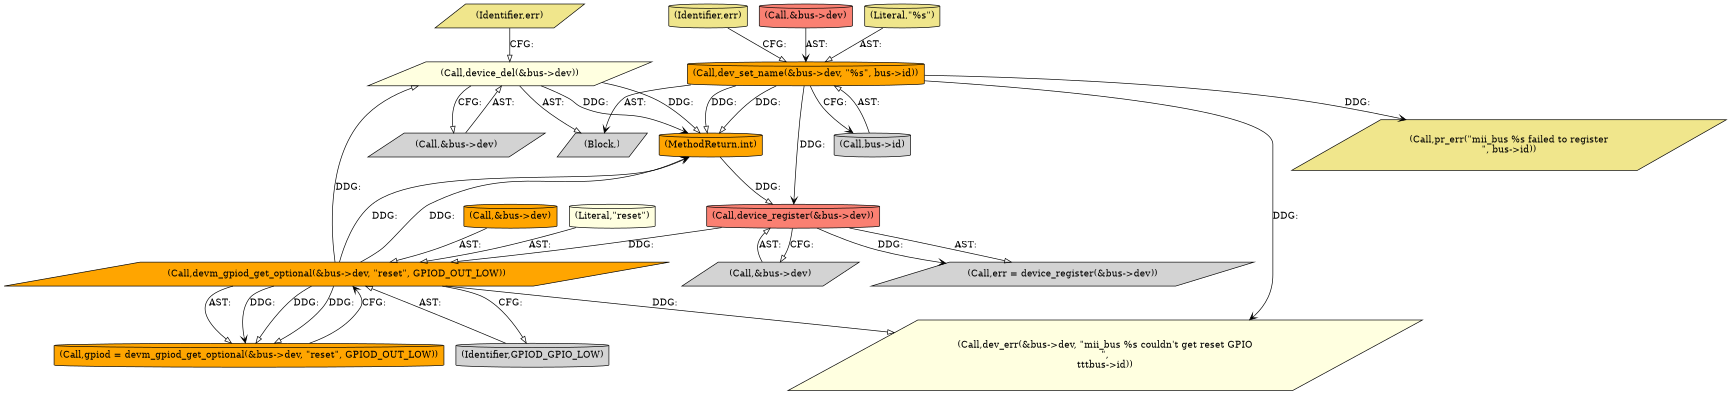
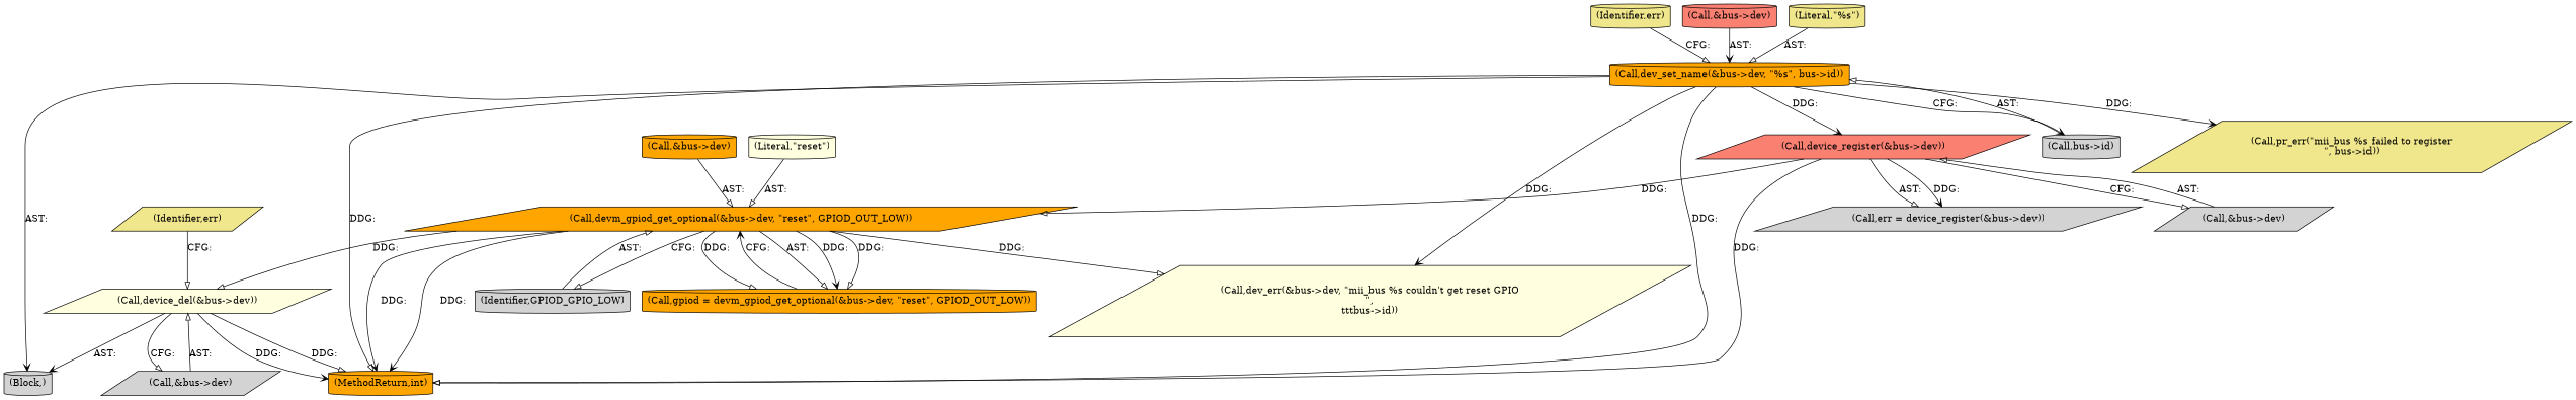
  digraph {
    fontname="DejaVu Serif"
    node [fillcolor=lightgrey fontname="DejaVu Serif" shape=cylinder style=filled]
    edge [arrowhead=onormal fontname="DejaVu Serif"]
    n1 [fillcolor=lightyellow label="(Call,device_del(&bus->dev))" shape=parallelogram]
-   n2 [label="(Block,)" shape=parallelogram]
+   n2 [label="(Block,)"]
    n3 [fillcolor=orange label="(MethodReturn,int)"]
    n4 [label="(Call,&bus->dev)" shape=parallelogram]
    n5 [fillcolor=orange label="(Call,devm_gpiod_get_optional(&bus->dev, \"reset\", GPIOD_OUT_LOW))" shape=parallelogram]
    n6 [fillcolor=lightyellow label="(Call,dev_err(&bus->dev, \"mii_bus %s couldn't get reset GPIO\n\",\n\t\t\tbus->id))" shape=parallelogram]
    n7 [label="(Identifier,GPIOD_GPIO_LOW)"]
    n8 [fillcolor=orange label="(Call,gpiod = devm_gpiod_get_optional(&bus->dev, \"reset\", GPIOD_OUT_LOW))"]
-   n9 [fillcolor=salmon label="(Call,device_register(&bus->dev))"]
+   n9 [fillcolor=salmon label="(Call,device_register(&bus->dev))" shape=parallelogram]
    n10 [label="(Call,err = device_register(&bus->dev))" shape=parallelogram]
    n11 [label="(Call,&bus->dev)" shape=parallelogram]
    n12 [fillcolor=orange label="(Call,dev_set_name(&bus->dev, \"%s\", bus->id))"]
    n13 [label="(Call,bus->id)"]
    n14 [fillcolor=khaki label="(Call,pr_err(\"mii_bus %s failed to register\n\", bus->id))" shape=parallelogram]
    n15 [fillcolor=orange label="(Call,&bus->dev)"]
    n16 [fillcolor=khaki label="(Identifier,err)"]
    n17 [fillcolor=salmon label="(Call,&bus->dev)"]
    n18 [fillcolor=khaki label="(Literal,\"%s\")"]
    n19 [fillcolor=lightyellow label="(Literal,\"reset\")"]
    n20 [fillcolor=khaki label="(Identifier,err)" shape=parallelogram]
-   n1 -> n2 [label="AST: "]
+   n1 -> n2 [arrowhead=vee label="AST: "]
    n1 -> n3 [label="DDG: "]
    n1 -> n3 [arrowhead=vee label="DDG: "]
    n1 -> n4 [label="CFG: "]
    n4 -> n1 [label="AST: "]
    n5 -> n1 [label="DDG: "]
    n5 -> n3 [arrowhead=vee label="DDG: "]
    n5 -> n3 [arrowhead=vee label="DDG: "]
    n5 -> n6 [label="DDG: "]
    n5 -> n7 [label="CFG: "]
    n5 -> n8 [label="AST: "]
    n5 -> n8 [arrowhead=vee label="DDG: "]
    n5 -> n8 [label="DDG: "]
    n5 -> n8 [label="DDG: "]
    n7 -> n5 [label="AST: "]
    n8 -> n5 [arrowhead=vee label="CFG: "]
-   n3 -> n9 [label="DDG: "]
+   n9 -> n3 [label="DDG: "]
    n9 -> n5 [label="DDG: "]
    n9 -> n10 [label="AST: "]
    n9 -> n10 [arrowhead=vee label="DDG: "]
    n9 -> n11 [label="CFG: "]
    n11 -> n9 [label="AST: "]
    n12 -> n2 [arrowhead=vee label="AST: "]
    n12 -> n3 [label="DDG: "]
    n12 -> n3 [label="DDG: "]
    n12 -> n6 [arrowhead=vee label="DDG: "]
    n12 -> n9 [arrowhead=vee label="DDG: "]
    n12 -> n13 [arrowhead=vee label="CFG: "]
    n12 -> n14 [arrowhead=vee label="DDG: "]
    n13 -> n12 [label="AST: "]
    n15 -> n5 [label="AST: "]
    n16 -> n12 [label="CFG: "]
    n17 -> n12 [arrowhead=vee label="AST: "]
    n18 -> n12 [label="AST: "]
    n19 -> n5 [label="AST: "]
    n20 -> n1 [label="CFG: "]
  }
